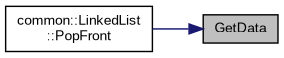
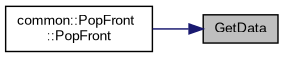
  digraph {
    rankdir=RL
    fontname="Liberation Sans"
    node [color=black fontname="Liberation Sans" fontsize=10 shape=record]
    n1 [fillcolor=grey75 fontcolor=black height=0.2 label=GetData style=filled width=0.4]
-   n2 [height=0.2 label="common::LinkedList\l::PopFront" width=0.4]
+   n2 [height=0.2 label="common::PopFront\l::PopFront" width=0.4]
    n1 -> n2 [color=midnightblue dir=back fontname="Liberation Sans" fontsize=10 labelfontname=Helvetica labelfontsize=10 style=solid]
  }
